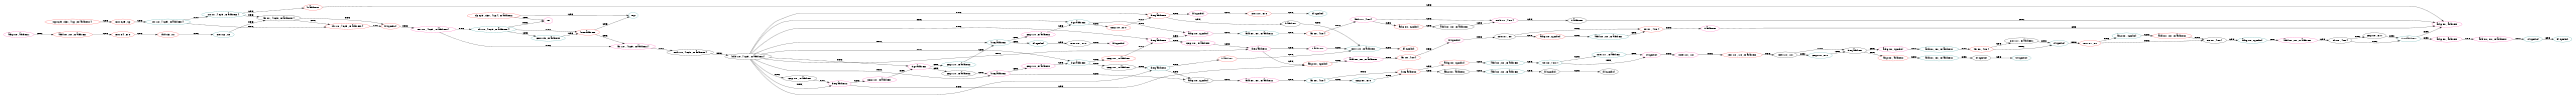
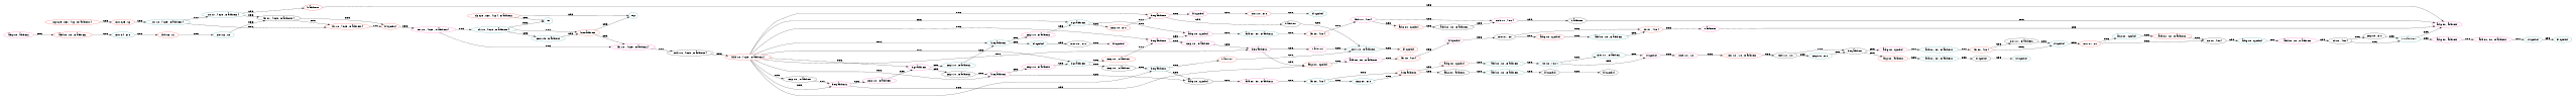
  digraph {
    fontname="DejaVu Serif"
    rankdir=LR
    node [color=teal fontname="DejaVu Serif"]
    edge [fontname="DejaVu Serif"]
    n1 [color=red label="stp x29 , x30 , [ sp , #- address ]!"]
    n2 [color=red label="mov x29 , sp"]
    n3 [label="str w0 , [ x29 , # address ]"]
    n4 [label="str x1 , [ x29 , # address ]"]
    n5 [color=red label="ldr w0 , [ x29 , # address ]"]
    n6 [color=red label="b address"]
    n7 [color=black label="ldr x1 , [ x29 , # address ]"]
    n8 [color=red label="bl symbol"]
    n9 [color=deeppink label="adrp x0 , address"]
    n10 [color=deeppink label="adrp x0 , address"]
    n11 [color=red label="add x0 , x0 , # address"]
-   n12 [color=red label="mov x4 , # 0"]
+   n12 [label="mov x4 , # 0"]
    n13 [color=red label="ldrb x3 , x1"]
    n14 [label="mov x2 , x0"]
    n15 [color=deeppink label="str w0 , [ x29 , # address ]"]
    n16 [label="ldr w0 , [ x29 , # address ]"]
    n17 [color=deeppink label="ldr w0 , [ x29 , # address ]"]
    n18 [label="cmn w5 , # address"]
    n19 [color=red label="b.ne address"]
-   n20 [color=deeppink label=ret]
+   n20 [label=ret]
    n21 [color=black label="strb w0 , [ x29 , # address ]"]
    n22 [label=nop]
-   n23 [color=black label="ldrb w0 , [ x29 , # address ]"]
+   n23 [color=red label="ldrb w0 , [ x29 , # address ]"]
    n24 [color=red label="ldp x29 , x30 , [ sp ] , # address"]
    n25 [color=black label="cmp w0 , # address"]
    n26 [color=deeppink label="b.eq address"]
    n27 [color=deeppink label="b.gt address"]
    n28 [color=deeppink label="b.eq address"]
    n29 [label="b.eq address"]
    n30 [label="b.gt address"]
    n31 [label="b.gt address"]
    n32 [color=deeppink label="b.eq address"]
    n33 [label="b.eq address"]
    n34 [color=red label="b.eq address"]
    n35 [color=deeppink label="b.eq address"]
    n36 [color=red label="adrp x0 , symbol"]
    n37 [color=deeppink label="cmp w0 , # address"]
    n38 [color=black label="cmp w0 , # address"]
    n39 [label="cmp w0 , # address"]
    n40 [color=black label="adrp x0 , symbol"]
    n41 [color=deeppink label="cmp w0 , # address"]
    n42 [label="bl symbol"]
    n43 [color=deeppink label="cmp w0 , # address"]
    n44 [color=red label="cmp w0 , # address"]
    n45 [color=black label="cmp w0 , # address"]
    n46 [color=deeppink label="adrp x0 , symbol"]
    n47 [color=red label="cmp w0 , # 0"]
    n48 [color=deeppink label="cmp w0 , # address"]
    n49 [color=red label="b address"]
    n50 [color=deeppink label="bl symbol"]
    n51 [color=black label="b address"]
    n52 [color=deeppink label="b address"]
    n53 [color=deeppink label="add x0 , x0 , # address"]
    n54 [color=red label="ldr x0 , [ x0 ]"]
    n55 [color=deeppink label="bl symbol"]
    n56 [color=black label="mov x1 , x0"]
    n57 [color=red label="adrp x0 , symbol"]
    n58 [color=red label="str x1 , [ x0 ]"]
    n59 [label="add x0 , x0 , # address"]
    n60 [color=deeppink label="b address"]
    n61 [color=deeppink label="add x0 , x0 , # address"]
    n62 [label="ldr x0 , [ x0 ]"]
    n63 [color=black label="mov w0 , # 0"]
    n64 [color=deeppink label="bl symbol"]
    n65 [label="cmp x0 , # 0"]
    n66 [color=red label="b.eq address"]
    n67 [color=red label="adrp x0 , symbol"]
    n68 [color=black label="adrp x0 , address"]
    n69 [label="add x0 , x0 , # address"]
    n70 [label="add x0 , x0 , # address"]
    n71 [label="ldr x0 , [ x0 ]"]
    n72 [color=black label="bl symbol"]
    n73 [label="add x0 , x0 , # address"]
    n74 [color=red label="ldr x0 , [ x0 ]"]
    n75 [label="mov w1 , # address"]
    n76 [color=deeppink label="bl symbol"]
    n77 [color=deeppink label="uxtb w0 , w0"]
    n78 [color=red label="eor w0 , w0 , # address"]
    n79 [color=black label="uxtb w0 , w0"]
    n80 [label="cmp w0 , # 0"]
    n81 [color=black label="b.eq address"]
    n82 [color=deeppink label="adrp x0 , symbol"]
    n83 [color=red label="adrp x0 , address"]
    n84 [label="add x0 , x0 , # address"]
    n85 [label="add x0 , x0 , # address"]
    n86 [color=red label="ldr x0 , [ x0 ]"]
    n87 [color=black label="bl symbol"]
    n88 [color=black label="bl symbol"]
    n89 [label="mov w0 , # address"]
    n90 [color=red label="bl symbol"]
    n91 [color=deeppink label="ldrb w1 , [ x0 ]"]
    n92 [color=red label="adrp x0 , symbol"]
    n93 [color=deeppink label="strb w1 , [ x0 ]"]
    n94 [color=black label="add x0 , x0 , # address"]
    n95 [color=black label="b address"]
    n96 [color=red label="mov w0 , # 0"]
    n97 [label="bl symbol"]
    n98 [color=black label="mov w1 , # address"]
    n99 [label="bl symbol"]
    n100 [color=red label="mov x1 , x0"]
    n101 [label="adrp x0 , symbol"]
    n102 [color=black label="str x1 , [ x0 ]"]
    n103 [color=red label="add x0 , x0 , # address"]
    n104 [label="adrp x0 , symbol"]
    n105 [color=deeppink label="add x0 , x0 , # address"]
    n106 [color=black label="ldr x0 , [ x0 ]"]
    n107 [color=black label="cmp x0 , # 0"]
    n108 [label="b.ne address"]
    n109 [color=deeppink label="adrp x0 , address"]
    n110 [color=deeppink label="add x0 , x0 , # address"]
    n111 [label="bl symbol"]
    n112 [label="bl symbol"]
    n113 [label="bl symbol"]
    n1 -> n2 [label=CFG]
    n2 -> n3 [label=CFG]
    n3 -> n4 [label=CFG]
    n3 -> n5 [label=DFG]
    n4 -> n6 [label=CFG]
    n4 -> n7 [label=DFG]
    n5 -> n8 [label=DFG]
    n6 -> n9 [label=CFG]
    n7 -> n5 [label=CFG]
    n7 -> n8 [label=DFG]
    n8 -> n15 [label=DFG]
    n10 -> n11 [label=CFG]
    n11 -> n12 [label=CFG]
    n12 -> n13 [label=CFG]
    n13 -> n14 [label=CFG]
    n14 -> n7 [label=DFG]
    n15 -> n16 [label=DFG]
    n15 -> n17 [label=DFG]
    n16 -> n18 [label=CFG]
    n16 -> n19 [label=DFG]
    n16 -> n20 [label=DFG]
    n17 -> n21 [label=DFG]
    n18 -> n19 [label=CFG]
    n19 -> n17 [label=CFG]
    n19 -> n22 [label=CFG]
    n21 -> n23 [label=DFG]
    n23 -> n25 [label=CFG]
    n23 -> n26 [label=DFG]
    n23 -> n27 [label=DFG]
    n23 -> n28 [label=DFG]
    n23 -> n29 [label=DFG]
    n23 -> n30 [label=DFG]
    n23 -> n31 [label=DFG]
    n23 -> n32 [label=DFG]
    n23 -> n33 [label=DFG]
    n23 -> n34 [label=DFG]
    n23 -> n35 [label=DFG]
    n24 -> n20 [label=CFG]
    n24 -> n22 [label=CFG]
    n25 -> n26 [label=CFG]
    n26 -> n36 [label=CFG]
    n26 -> n37 [label=CFG]
    n27 -> n38 [label=CFG]
    n27 -> n39 [label=CFG]
    n28 -> n40 [label=CFG]
    n28 -> n41 [label=CFG]
    n29 -> n42 [label=CFG]
    n29 -> n43 [label=CFG]
    n30 -> n44 [label=CFG]
    n30 -> n45 [label=CFG]
    n31 -> n46 [label=CFG]
    n31 -> n47 [label=CFG]
    n32 -> n46 [label=CFG]
    n32 -> n48 [label=CFG]
    n33 -> n40 [label=CFG]
    n33 -> n49 [label=CFG]
    n34 -> n50 [label=CFG]
    n34 -> n51 [label=CFG]
    n35 -> n36 [label=CFG]
    n35 -> n52 [label=CFG]
    n36 -> n53 [label=CFG]
    n37 -> n27 [label=CFG]
    n38 -> n28 [label=CFG]
    n39 -> n29 [label=CFG]
    n40 -> n61 [label=CFG]
    n41 -> n30 [label=CFG]
    n42 -> n63 [label=CFG]
    n43 -> n31 [label=CFG]
    n44 -> n32 [label=CFG]
    n45 -> n33 [label=CFG]
    n46 -> n73 [label=CFG]
    n47 -> n34 [label=CFG]
    n48 -> n35 [label=CFG]
    n49 -> n89 [label=CFG]
    n50 -> n96 [label=CFG]
    n51 -> n89 [label=CFG]
    n52 -> n89 [label=CFG]
    n53 -> n54 [label=CFG]
    n54 -> n55 [label=DFG]
    n55 -> n56 [label=DFG]
    n56 -> n57 [label=CFG]
    n56 -> n58 [label=DFG]
    n57 -> n59 [label=CFG]
    n58 -> n60 [label=CFG]
    n59 -> n58 [label=CFG]
    n60 -> n9 [label=CFG]
    n61 -> n62 [label=CFG]
    n62 -> n65 [label=CFG]
    n62 -> n66 [label=DFG]
    n63 -> n64 [label=CFG]
    n65 -> n66 [label=CFG]
    n66 -> n67 [label=CFG]
    n66 -> n68 [label=CFG]
    n67 -> n69 [label=CFG]
    n68 -> n70 [label=CFG]
    n69 -> n71 [label=CFG]
    n70 -> n72 [label=CFG]
    n71 -> n75 [label=CFG]
    n71 -> n76 [label=DFG]
    n72 -> n88 [label=CFG]
    n73 -> n74 [label=CFG]
    n74 -> n91 [label=DFG]
    n75 -> n76 [label=CFG]
    n76 -> n77 [label=DFG]
    n77 -> n78 [label=DFG]
    n78 -> n79 [label=DFG]
    n79 -> n80 [label=CFG]
    n79 -> n81 [label=DFG]
    n80 -> n81 [label=CFG]
    n81 -> n82 [label=CFG]
    n81 -> n83 [label=CFG]
    n82 -> n84 [label=CFG]
    n83 -> n85 [label=CFG]
    n84 -> n86 [label=CFG]
    n85 -> n87 [label=CFG]
    n86 -> n98 [label=CFG]
    n86 -> n99 [label=DFG]
    n87 -> n112 [label=CFG]
    n89 -> n90 [label=CFG]
    n91 -> n92 [label=CFG]
    n91 -> n93 [label=CFG]
    n92 -> n94 [label=CFG]
    n93 -> n95 [label=CFG]
    n94 -> n93 [label=CFG]
    n95 -> n9 [label=CFG]
    n96 -> n97 [label=CFG]
    n98 -> n99 [label=CFG]
    n99 -> n100 [label=DFG]
    n100 -> n101 [label=CFG]
    n100 -> n102 [label=DFG]
    n101 -> n103 [label=CFG]
    n102 -> n104 [label=CFG]
    n103 -> n102 [label=CFG]
    n104 -> n105 [label=CFG]
    n105 -> n106 [label=CFG]
    n106 -> n107 [label=CFG]
    n106 -> n108 [label=DFG]
    n107 -> n108 [label=CFG]
    n108 -> n9 [label=CFG]
    n108 -> n109 [label=CFG]
    n109 -> n110 [label=CFG]
    n110 -> n111 [label=CFG]
    n111 -> n113 [label=CFG]
  }
